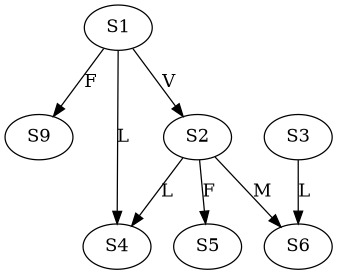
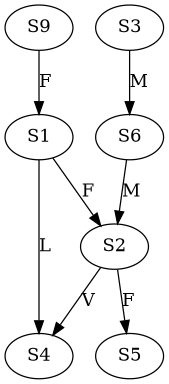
  strict digraph {
    n1 [label=S9]
    S1
    S2
    S4
    S5
    S6
    S3
-   S1 -> n1 [label=F]
-   S1 -> S2 [label=V]
+   n1 -> S1 [label=F]
+   S1 -> S2 [label=F]
    S1 -> S4 [label=L]
-   S2 -> S4 [label=L]
+   S2 -> S4 [label=V]
    S2 -> S5 [label=F]
-   S2 -> S6 [label=M]
-   S3 -> S6 [label=L]
+   S6 -> S2 [label=M]
+   S3 -> S6 [label=M]
  }
